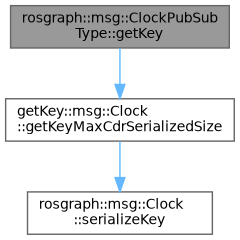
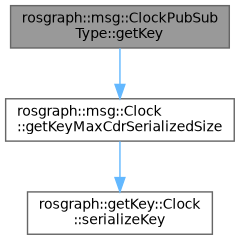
  digraph {
    rankdir=TB
    node [color=grey40 fillcolor=white fontname=Helvetica fontsize=10 shape=box style=filled]
    edge [color=steelblue1 fontname=Helvetica fontsize=10 labelfontname=Helvetica labelfontsize=10 style=solid]
    n1 [color=gray40 fillcolor=grey60 fontcolor=black height=0.2 label="rosgraph::msg::ClockPubSub\lType::getKey" width=0.4]
-   n2 [height=0.2 label="getKey::msg::Clock\l::getKeyMaxCdrSerializedSize" width=0.4]
-   n3 [height=0.2 label="rosgraph::msg::Clock\l::serializeKey" width=0.4]
+   n2 [height=0.2 label="rosgraph::msg::Clock\l::getKeyMaxCdrSerializedSize" width=0.4]
+   n3 [height=0.2 label="rosgraph::getKey::Clock\l::serializeKey" width=0.4]
    n1 -> n2
    n2 -> n3
  }
